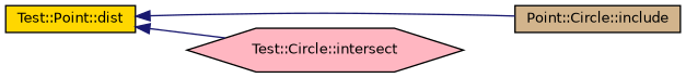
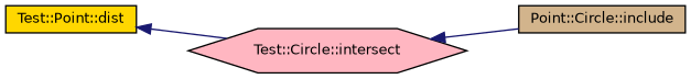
  digraph {
    rankdir=LR
    node [color=black fontname=Helvetica fontsize=10 shape=box style=filled]
    edge [color=midnightblue dir=back fontname=Helvetica fontsize=10 labelfontname=Helvetica labelfontsize=10 style=solid]
    n1 [fillcolor=gold fontcolor=black height=0.2 label="Test::Point::dist" width=0.4]
    n2 [fillcolor=tan height=0.2 label="Point::Circle::include" width=0.4]
    n3 [fillcolor=lightpink height=0.2 label="Test::Circle::intersect" shape=hexagon width=0.4]
-   n1 -> n2
+   n3 -> n2
    n1 -> n3
  }
